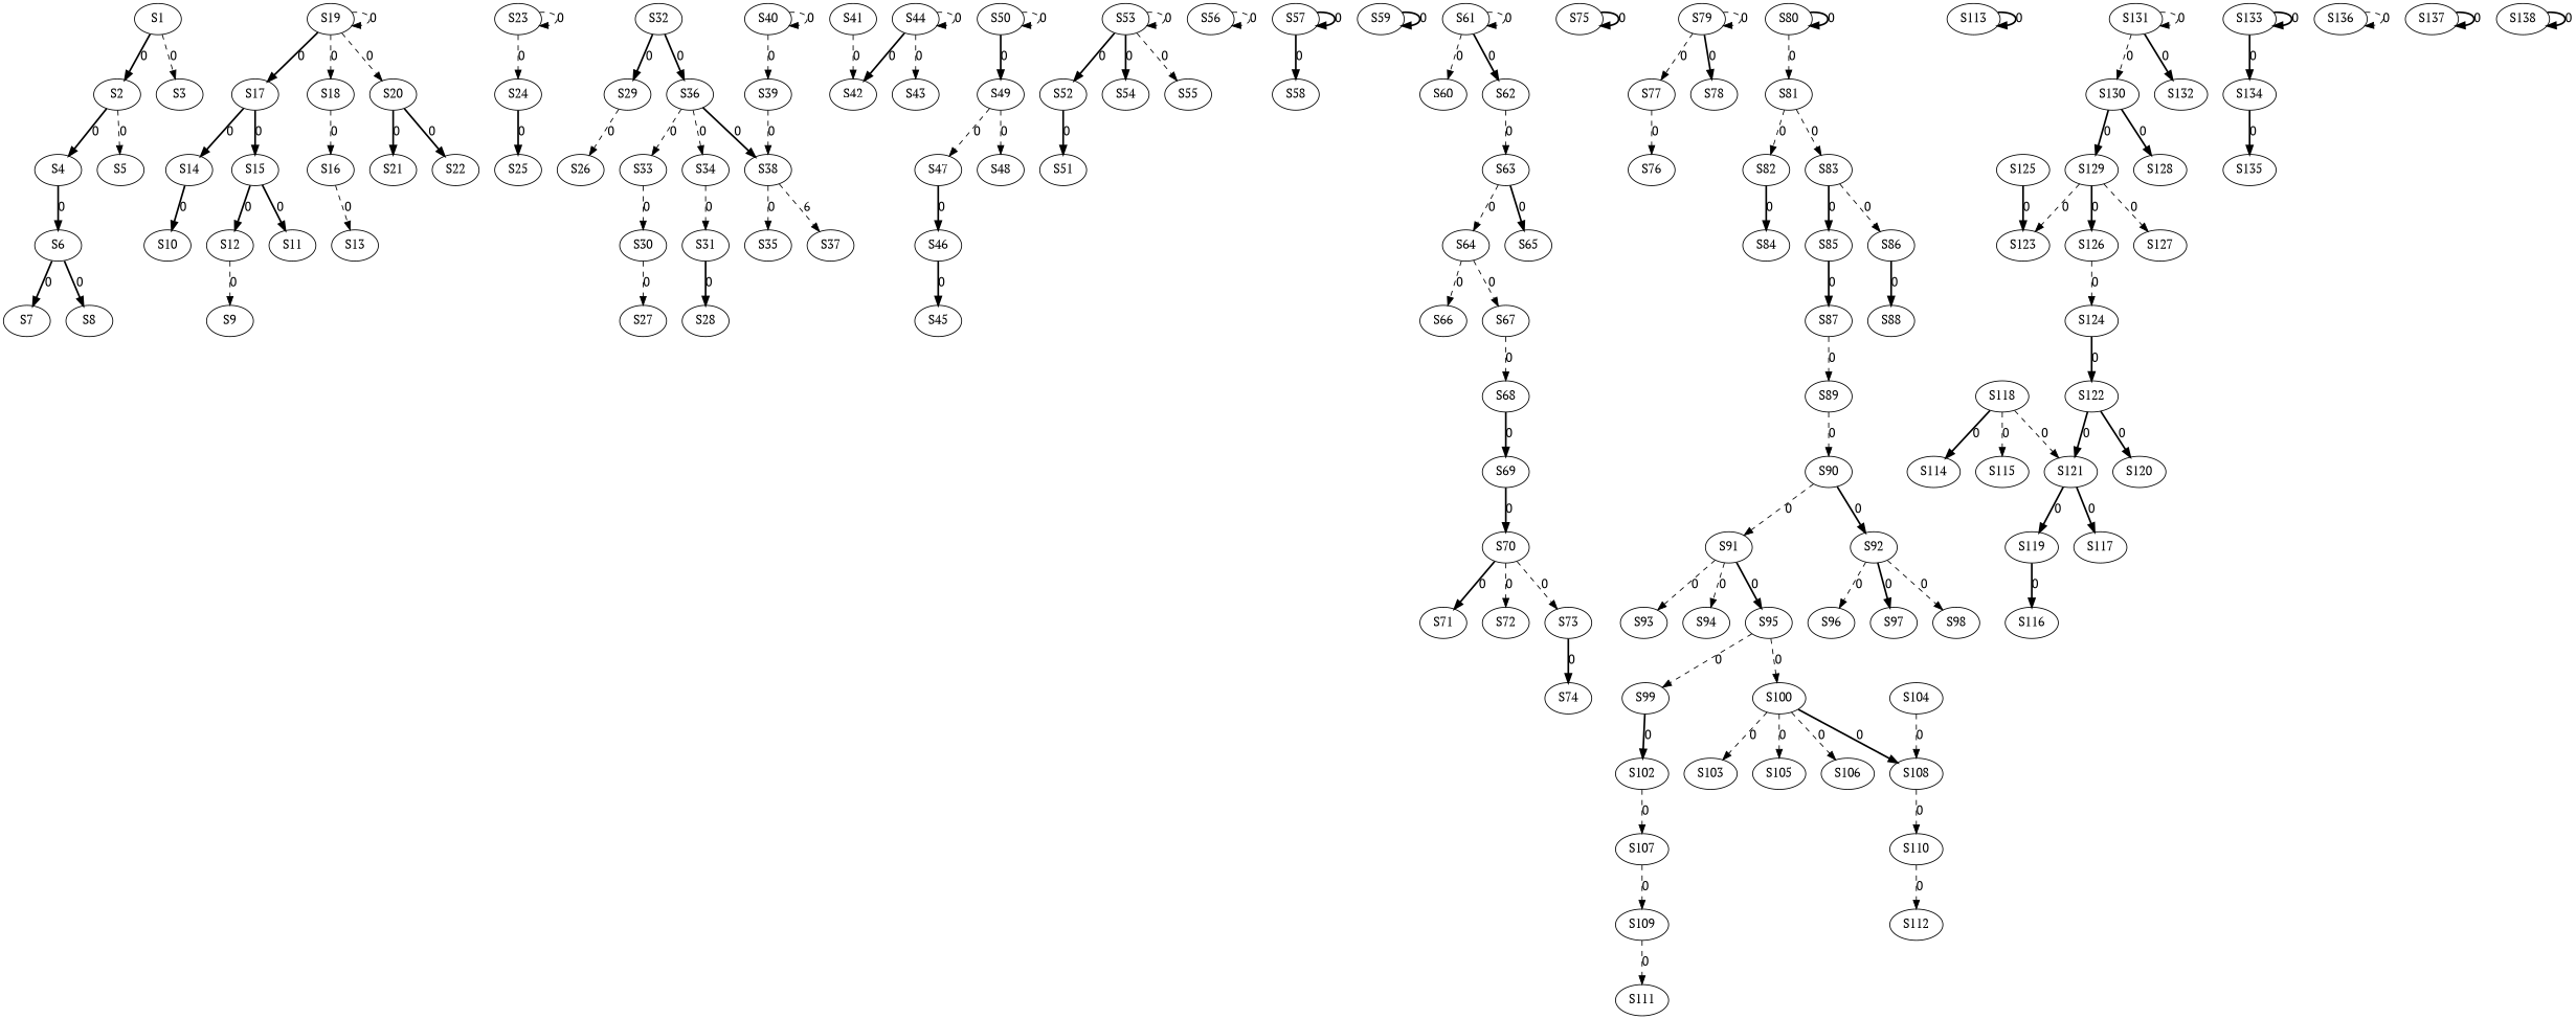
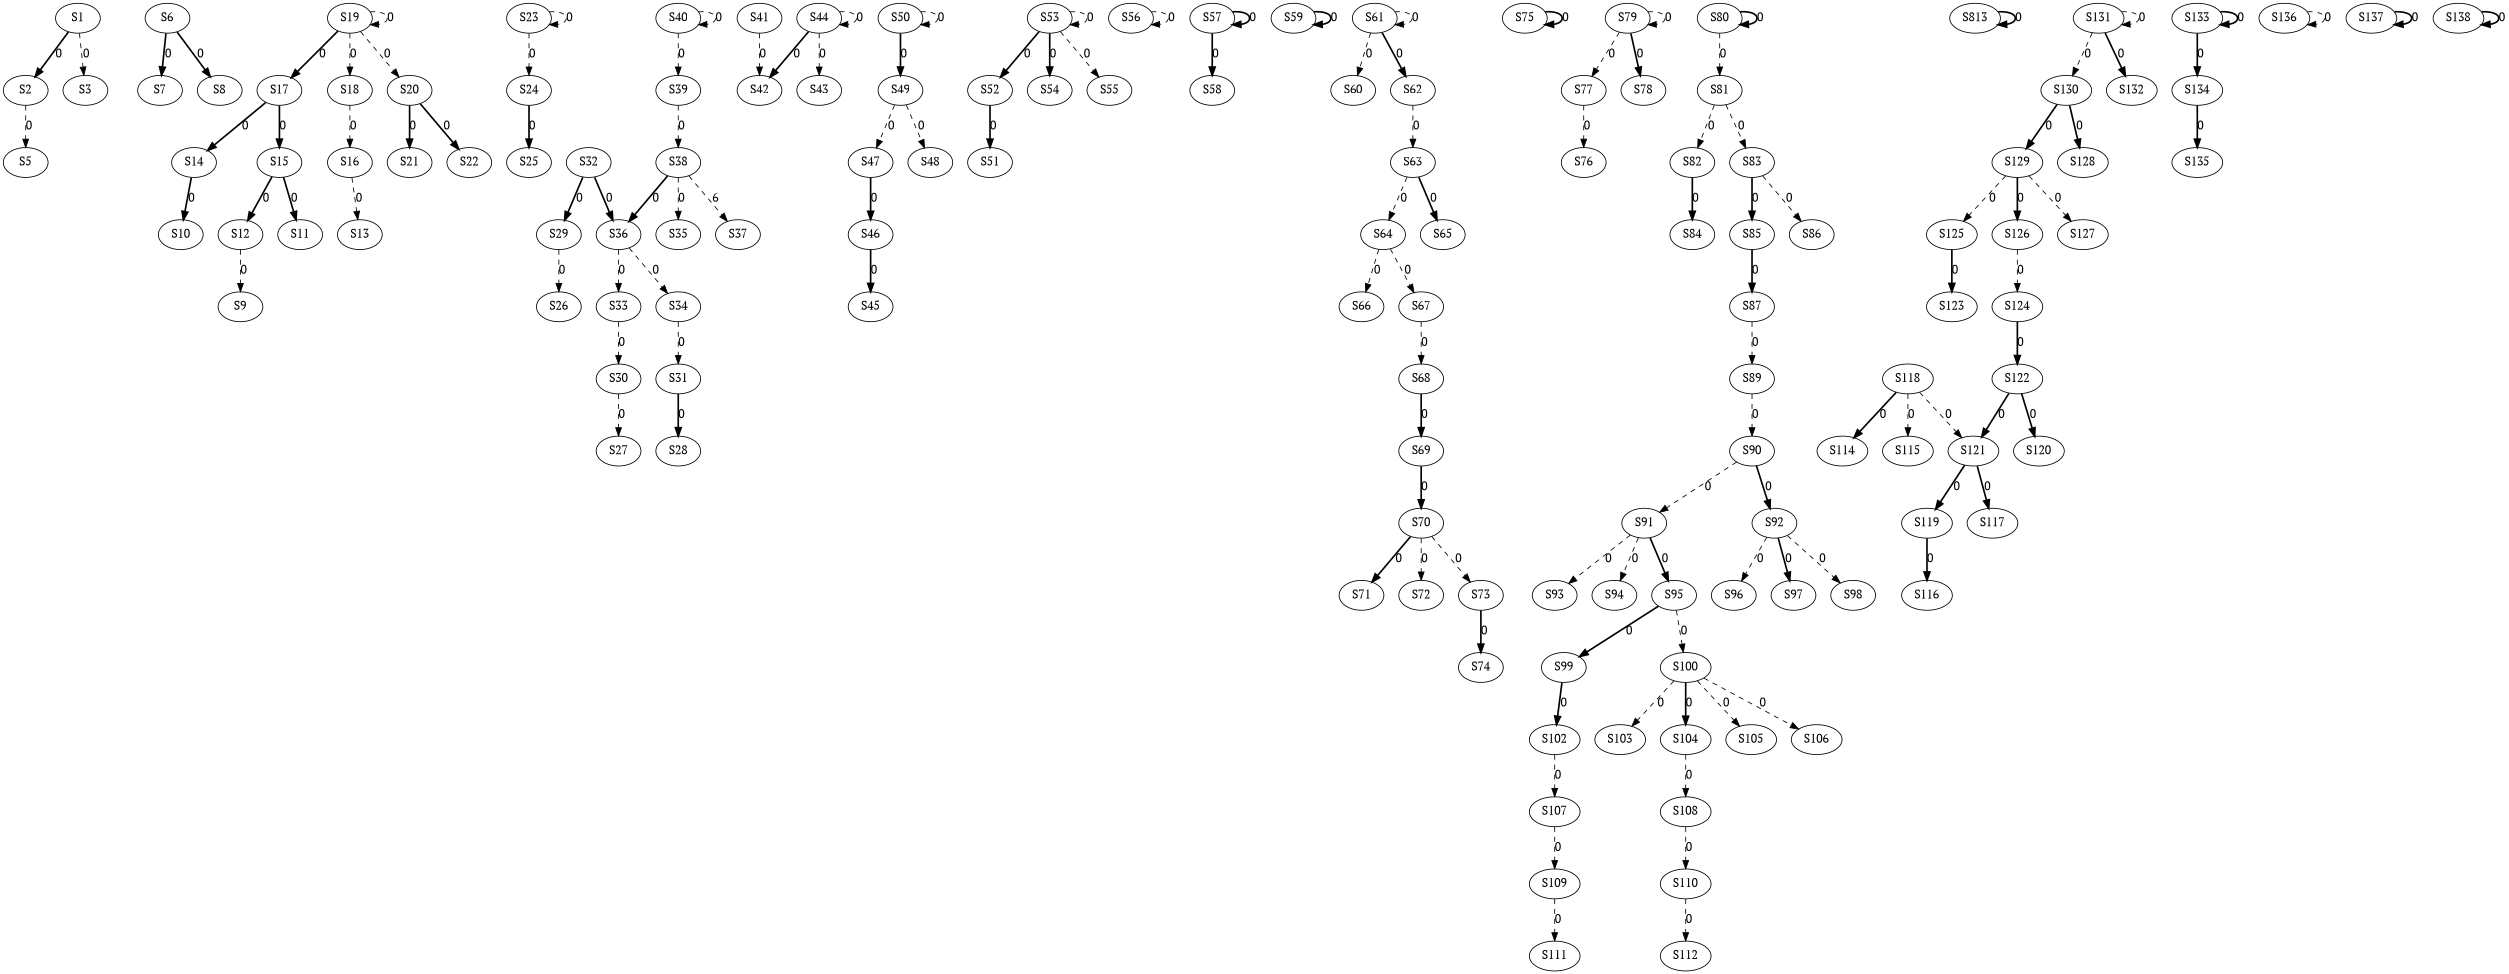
  strict digraph {
    fontname="PT Serif"
    node [fontname="PT Serif"]
    edge [fontname="PT Serif" style=dashed]
    S1
    S2
    S3
-   S4
    S5
    S6
    S7
    S8
    S12
    S9
    S14
    S10
    S15
    S11
    S16
    S13
    S17
    S18
    S19
    S20
    S21
    S22
    S23
    S24
    S25
    S29
    S26
    S30
    S27
    S31
    S28
    S32
    S36
    S33
    S34
    S38
    S35
    S37
    S39
    S40
    S41
    S42
    S44
    S43
    S46
    S45
    S47
    S49
    S48
    S50
    S52
    S51
    S53
    S54
    S55
    S56
    S57
    S58
    S59
    S61
    S60
    S62
    S63
    S64
    S65
    S66
    S67
    S68
    S69
    S70
    S71
    S72
    S73
    S74
    S75
    S77
    S76
    S79
    S78
    S80
    S81
    S82
    S83
    S84
    S85
    S86
    S87
-   S88
    S89
    S90
    S91
    S92
    S93
    S94
    S95
    S96
    S97
    S98
    S99
    S100
    S102
    S103
    S104
    S105
    S106
    S107
    S108
    S109
    S110
    S111
    S112
-   S113
+   S113 [label=S813]
    S118
    S114
    S115
    S121
    S119
    S116
    S117
    S122
    S120
    S124
    S125
    S123
    S126
    S129
    S127
    S130
    S128
    S131
    S132
    S133
    S134
    S135
    S136
    S137
    S138
    S1 -> S2 [label=0 style=bold]
    S1 -> S3 [label=0]
-   S2 -> S4 [label=0 style=bold]
    S2 -> S5 [label=0]
-   S4 -> S6 [label=0 style=bold]
    S6 -> S7 [label=0 style=bold]
    S6 -> S8 [label=0 style=bold]
    S12 -> S9 [label=0]
    S14 -> S10 [label=0 style=bold]
    S15 -> S12 [label=0 style=bold]
    S15 -> S11 [label=0 style=bold]
    S16 -> S13 [label=0]
    S17 -> S14 [label=0 style=bold]
    S17 -> S15 [label=0 style=bold]
    S18 -> S16 [label=0]
    S19 -> S17 [label=0 style=bold]
    S19 -> S18 [label=0]
    S19 -> S19 [label=0]
    S19 -> S20 [label=0]
    S20 -> S21 [label=0 style=bold]
    S20 -> S22 [label=0 style=bold]
    S23 -> S23 [label=0]
    S23 -> S24 [label=0]
    S24 -> S25 [label=0 style=bold]
    S29 -> S26 [label=0]
    S30 -> S27 [label=0]
    S31 -> S28 [label=0 style=bold]
    S32 -> S29 [label=0 style=bold]
    S32 -> S36 [label=0 style=bold]
    S36 -> S33 [label=0]
    S36 -> S34 [label=0]
    S33 -> S30 [label=0]
    S34 -> S31 [label=0]
-   S36 -> S38 [label=0 style=bold]
+   S38 -> S36 [label=0 style=bold]
    S38 -> S35 [label=0]
    S38 -> S37 [label=6]
    S39 -> S38 [label=0]
    S40 -> S39 [label=0]
    S40 -> S40 [label=0]
    S41 -> S42 [label=0]
    S44 -> S42 [label=0 style=bold]
    S44 -> S44 [label=0]
    S44 -> S43 [label=0]
    S46 -> S45 [label=0 style=bold]
    S47 -> S46 [label=0 style=bold]
    S49 -> S47 [label=0]
    S49 -> S48 [label=0]
    S50 -> S49 [label=0 style=bold]
    S50 -> S50 [label=0]
    S52 -> S51 [label=0 style=bold]
    S53 -> S52 [label=0 style=bold]
    S53 -> S53 [label=0]
    S53 -> S54 [label=0 style=bold]
    S53 -> S55 [label=0]
    S56 -> S56 [label=0]
    S57 -> S57 [label=0 style=bold]
    S57 -> S58 [label=0 style=bold]
    S59 -> S59 [label=0 style=bold]
    S61 -> S61 [label=0]
    S61 -> S60 [label=0]
    S61 -> S62 [label=0 style=bold]
    S62 -> S63 [label=0]
    S63 -> S64 [label=0]
    S63 -> S65 [label=0 style=bold]
    S64 -> S66 [label=0]
    S64 -> S67 [label=0]
    S67 -> S68 [label=0]
    S68 -> S69 [label=0 style=bold]
    S69 -> S70 [label=0 style=bold]
    S70 -> S71 [label=0 style=bold]
    S70 -> S72 [label=0]
    S70 -> S73 [label=0]
    S73 -> S74 [label=0 style=bold]
    S75 -> S75 [label=0 style=bold]
    S77 -> S76 [label=0]
    S79 -> S77 [label=0]
    S79 -> S79 [label=0]
    S79 -> S78 [label=0 style=bold]
    S80 -> S80 [label=0 style=bold]
    S80 -> S81 [label=0]
    S81 -> S82 [label=0]
    S81 -> S83 [label=0]
    S82 -> S84 [label=0 style=bold]
    S83 -> S85 [label=0 style=bold]
    S83 -> S86 [label=0]
    S85 -> S87 [label=0 style=bold]
-   S86 -> S88 [label=0 style=bold]
    S87 -> S89 [label=0]
    S89 -> S90 [label=0]
    S90 -> S91 [label=0]
    S90 -> S92 [label=0 style=bold]
    S91 -> S93 [label=0]
    S91 -> S94 [label=0]
    S91 -> S95 [label=0 style=bold]
    S92 -> S96 [label=0]
    S92 -> S97 [label=0 style=bold]
    S92 -> S98 [label=0]
-   S95 -> S99 [label=0]
+   S95 -> S99 [label=0 style=bold]
    S95 -> S100 [label=0]
    S99 -> S102 [label=0 style=bold]
    S100 -> S103 [label=0]
-   S100 -> S108 [label=0 style=bold]
+   S100 -> S104 [label=0 style=bold]
    S100 -> S105 [label=0]
    S100 -> S106 [label=0]
    S102 -> S107 [label=0]
    S104 -> S108 [label=0]
    S107 -> S109 [label=0]
    S108 -> S110 [label=0]
    S109 -> S111 [label=0]
    S110 -> S112 [label=0]
    S113 -> S113 [label=0 style=bold]
    S118 -> S114 [label=0 style=bold]
    S118 -> S115 [label=0]
    S118 -> S121 [label=0]
    S121 -> S119 [label=0 style=bold]
    S121 -> S117 [label=0 style=bold]
    S119 -> S116 [label=0 style=bold]
    S122 -> S121 [label=0 style=bold]
    S122 -> S120 [label=0 style=bold]
    S124 -> S122 [label=0 style=bold]
    S125 -> S123 [label=0 style=bold]
    S126 -> S124 [label=0]
-   S129 -> S123 [label=0]
+   S129 -> S125 [label=0]
    S129 -> S126 [label=0 style=bold]
    S129 -> S127 [label=0]
    S130 -> S129 [label=0 style=bold]
    S130 -> S128 [label=0 style=bold]
    S131 -> S130 [label=0]
    S131 -> S131 [label=0]
    S131 -> S132 [label=0 style=bold]
    S133 -> S133 [label=0 style=bold]
    S133 -> S134 [label=0 style=bold]
    S134 -> S135 [label=0 style=bold]
    S136 -> S136 [label=0]
    S137 -> S137 [label=0 style=bold]
    S138 -> S138 [label=0 style=bold]
  }
